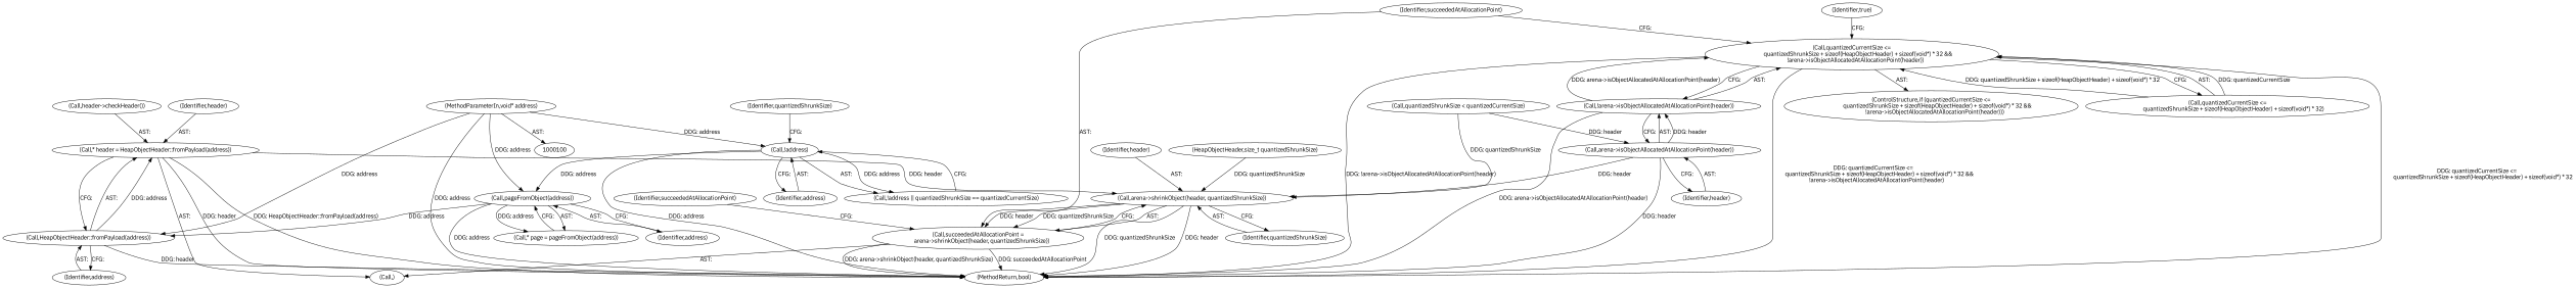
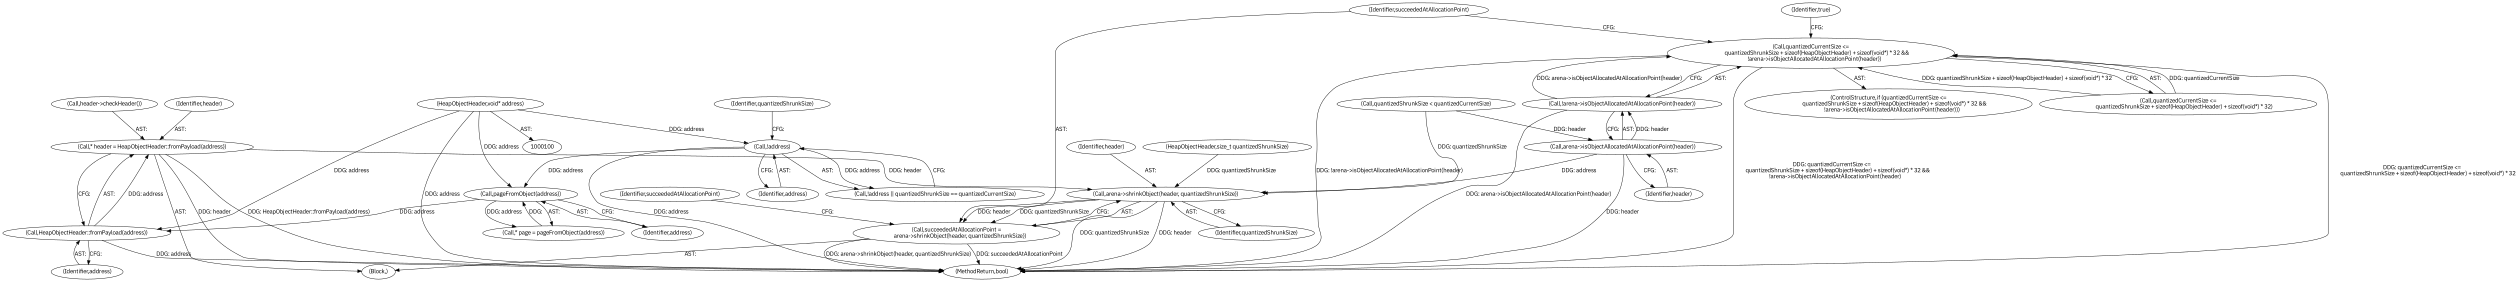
  digraph {
    fontname="IBM Plex Sans"
    node [fontname="IBM Plex Sans"]
    edge [fontname="IBM Plex Sans"]
    n1 [label="(Call,* header = HeapObjectHeader::fromPayload(address))"]
    n2 [label="(Call,HeapObjectHeader::fromPayload(address))"]
    n3 [label="(Call,arena->shrinkObject(header, quantizedShrunkSize))"]
    n4 [label="(MethodReturn,bool)"]
-   n5 [label="(Call,)"]
+   n5 [label="(Block,)"]
    n6 [label="(Identifier,address)"]
    n7 [label="(Call,arena->isObjectAllocatedAtAllocationPoint(header))"]
    n8 [label="(Call,!arena->isObjectAllocatedAtAllocationPoint(header))"]
    n9 [label="(Identifier,header)"]
    n10 [label="(Call,succeededAtAllocationPoint =\n      arena->shrinkObject(header, quantizedShrunkSize))"]
    n11 [label="(Identifier,quantizedShrunkSize)"]
    n12 [label="(Call,pageFromObject(address))"]
    n13 [label="(Identifier,address)"]
    n14 [label="(Call,* page = pageFromObject(address))"]
    n15 [label="(Call,!address)"]
    n16 [label="(Identifier,address)"]
    n17 [label="(Call,!address || quantizedShrunkSize == quantizedCurrentSize)"]
-   n18 [label="(MethodParameterIn,void* address)"]
+   n18 [label="(HeapObjectHeader,void* address)"]
    1000100
    n20 [label="(Call,quantizedCurrentSize <=\n          quantizedShrunkSize + sizeof(HeapObjectHeader) + sizeof(void*) * 32 &&\n      !arena->isObjectAllocatedAtAllocationPoint(header))"]
    n21 [label="(ControlStructure,if (quantizedCurrentSize <=\n          quantizedShrunkSize + sizeof(HeapObjectHeader) + sizeof(void*) * 32 &&\n      !arena->isObjectAllocatedAtAllocationPoint(header)))"]
    n22 [label="(Call,quantizedCurrentSize <=\n          quantizedShrunkSize + sizeof(HeapObjectHeader) + sizeof(void*) * 32)"]
    n23 [label="(Call,header->checkHeader())"]
    n24 [label="(Identifier,quantizedShrunkSize)"]
    n25 [label="(HeapObjectHeader,size_t quantizedShrunkSize)"]
    n26 [label="(Call,quantizedShrunkSize < quantizedCurrentSize)"]
    n27 [label="(Identifier,true)"]
    n28 [label="(Identifier,succeededAtAllocationPoint)"]
    n29 [label="(Identifier,header)"]
    n30 [label="(Identifier,header)"]
    n31 [label="(Identifier,succeededAtAllocationPoint)"]
    n1 -> n2 [label="CFG: "]
    n1 -> n3 [label="DDG: header"]
    n1 -> n4 [label="DDG: header"]
    n1 -> n4 [label="DDG: HeapObjectHeader::fromPayload(address)"]
    n1 -> n5 [label="AST: "]
    n2 -> n1 [label="AST: "]
    n2 -> n1 [label="DDG: address"]
-   n2 -> n4 [label="DDG: header"]
+   n2 -> n4 [label="DDG: address"]
    n2 -> n6 [label="CFG: "]
    n3 -> n4 [label="DDG: quantizedShrunkSize"]
    n3 -> n4 [label="DDG: header"]
    n3 -> n10 [label="AST: "]
    n3 -> n10 [label="DDG: header"]
    n3 -> n10 [label="DDG: quantizedShrunkSize"]
    n3 -> n11 [label="CFG: "]
    n6 -> n2 [label="AST: "]
-   n7 -> n3 [label="DDG: header"]
+   n7 -> n3 [label="DDG: address"]
    n7 -> n4 [label="DDG: header"]
    n7 -> n8 [label="AST: "]
    n7 -> n8 [label="DDG: header"]
    n7 -> n9 [label="CFG: "]
    n8 -> n4 [label="DDG: arena->isObjectAllocatedAtAllocationPoint(header)"]
    n8 -> n7 [label="CFG: "]
    n8 -> n20 [label="AST: "]
    n8 -> n20 [label="DDG: arena->isObjectAllocatedAtAllocationPoint(header)"]
    n9 -> n7 [label="AST: "]
    n10 -> n3 [label="CFG: "]
    n10 -> n4 [label="DDG: succeededAtAllocationPoint"]
    n10 -> n4 [label="DDG: arena->shrinkObject(header, quantizedShrunkSize)"]
    n10 -> n5 [label="AST: "]
    n11 -> n3 [label="AST: "]
    n12 -> n2 [label="DDG: address"]
-   n12 -> n4 [label="DDG: address"]
    n12 -> n13 [label="CFG: "]
    n12 -> n14 [label="AST: "]
    n12 -> n14 [label="DDG: address"]
    n13 -> n12 [label="AST: "]
-   n14 -> n12 [label="CFG: "]
+   n14 -> n12 [label="DDG: "]
    n15 -> n4 [label="DDG: address"]
    n15 -> n12 [label="DDG: address"]
    n15 -> n16 [label="CFG: "]
    n15 -> n17 [label="AST: "]
    n15 -> n17 [label="DDG: address"]
    n16 -> n15 [label="AST: "]
    n17 -> n15 [label="CFG: "]
    n18 -> n2 [label="DDG: address"]
    n18 -> n4 [label="DDG: address"]
    n18 -> n12 [label="DDG: address"]
    n18 -> n15 [label="DDG: address"]
    n18 -> 1000100 [label="AST: "]
    n20 -> n4 [label="DDG: !arena->isObjectAllocatedAtAllocationPoint(header)"]
    n20 -> n4 [label="DDG: quantizedCurrentSize <=\n          quantizedShrunkSize + sizeof(HeapObjectHeader) + sizeof(void*) * 32 &&\n      !arena->isObjectAllocatedAtAllocationPoint(header)"]
    n20 -> n4 [label="DDG: quantizedCurrentSize <=\n          quantizedShrunkSize + sizeof(HeapObjectHeader) + sizeof(void*) * 32"]
    n20 -> n8 [label="CFG: "]
    n20 -> n21 [label="AST: "]
    n20 -> n22 [label="CFG: "]
    n22 -> n20 [label="AST: "]
    n22 -> n20 [label="DDG: quantizedCurrentSize"]
    n22 -> n20 [label="DDG: quantizedShrunkSize + sizeof(HeapObjectHeader) + sizeof(void*) * 32"]
    n23 -> n1 [label="AST: "]
    n24 -> n15 [label="CFG: "]
    n25 -> n3 [label="DDG: quantizedShrunkSize"]
    n26 -> n3 [label="DDG: quantizedShrunkSize"]
    n26 -> n7 [label="DDG: header"]
    n27 -> n20 [label="CFG: "]
    n28 -> n10 [label="AST: "]
    n28 -> n20 [label="CFG: "]
    n29 -> n1 [label="AST: "]
    n30 -> n3 [label="AST: "]
    n31 -> n10 [label="CFG: "]
  }
